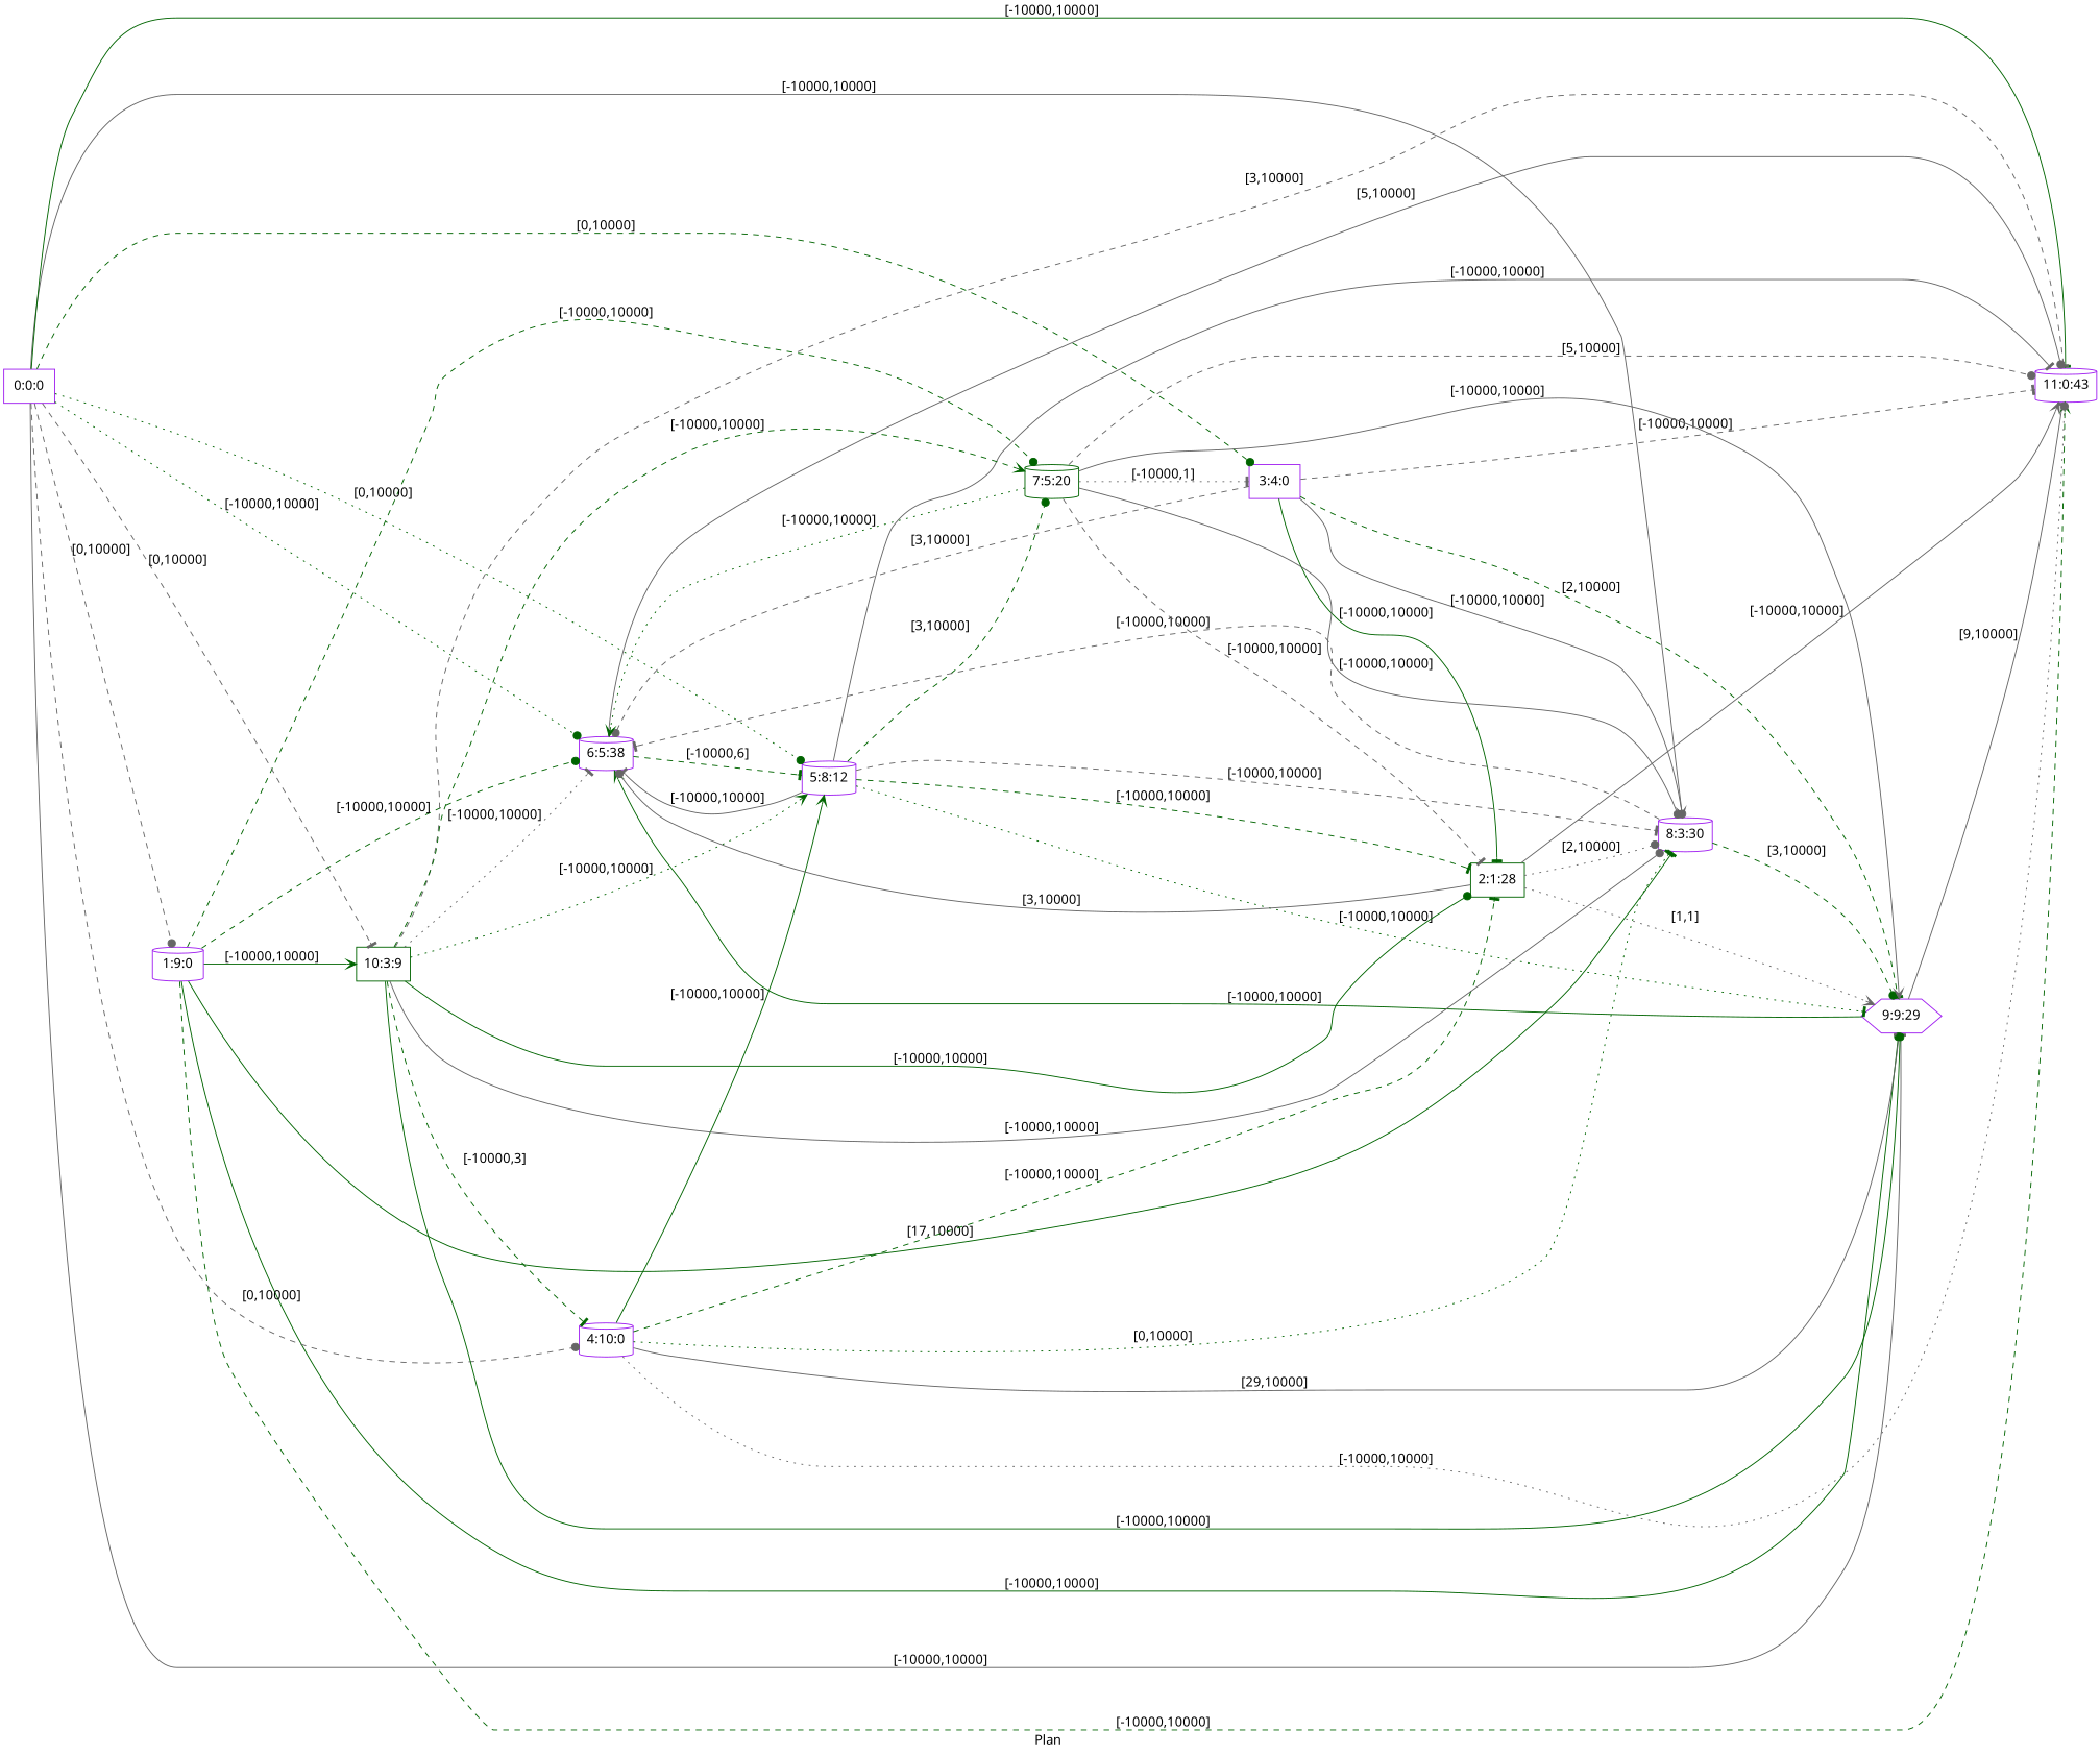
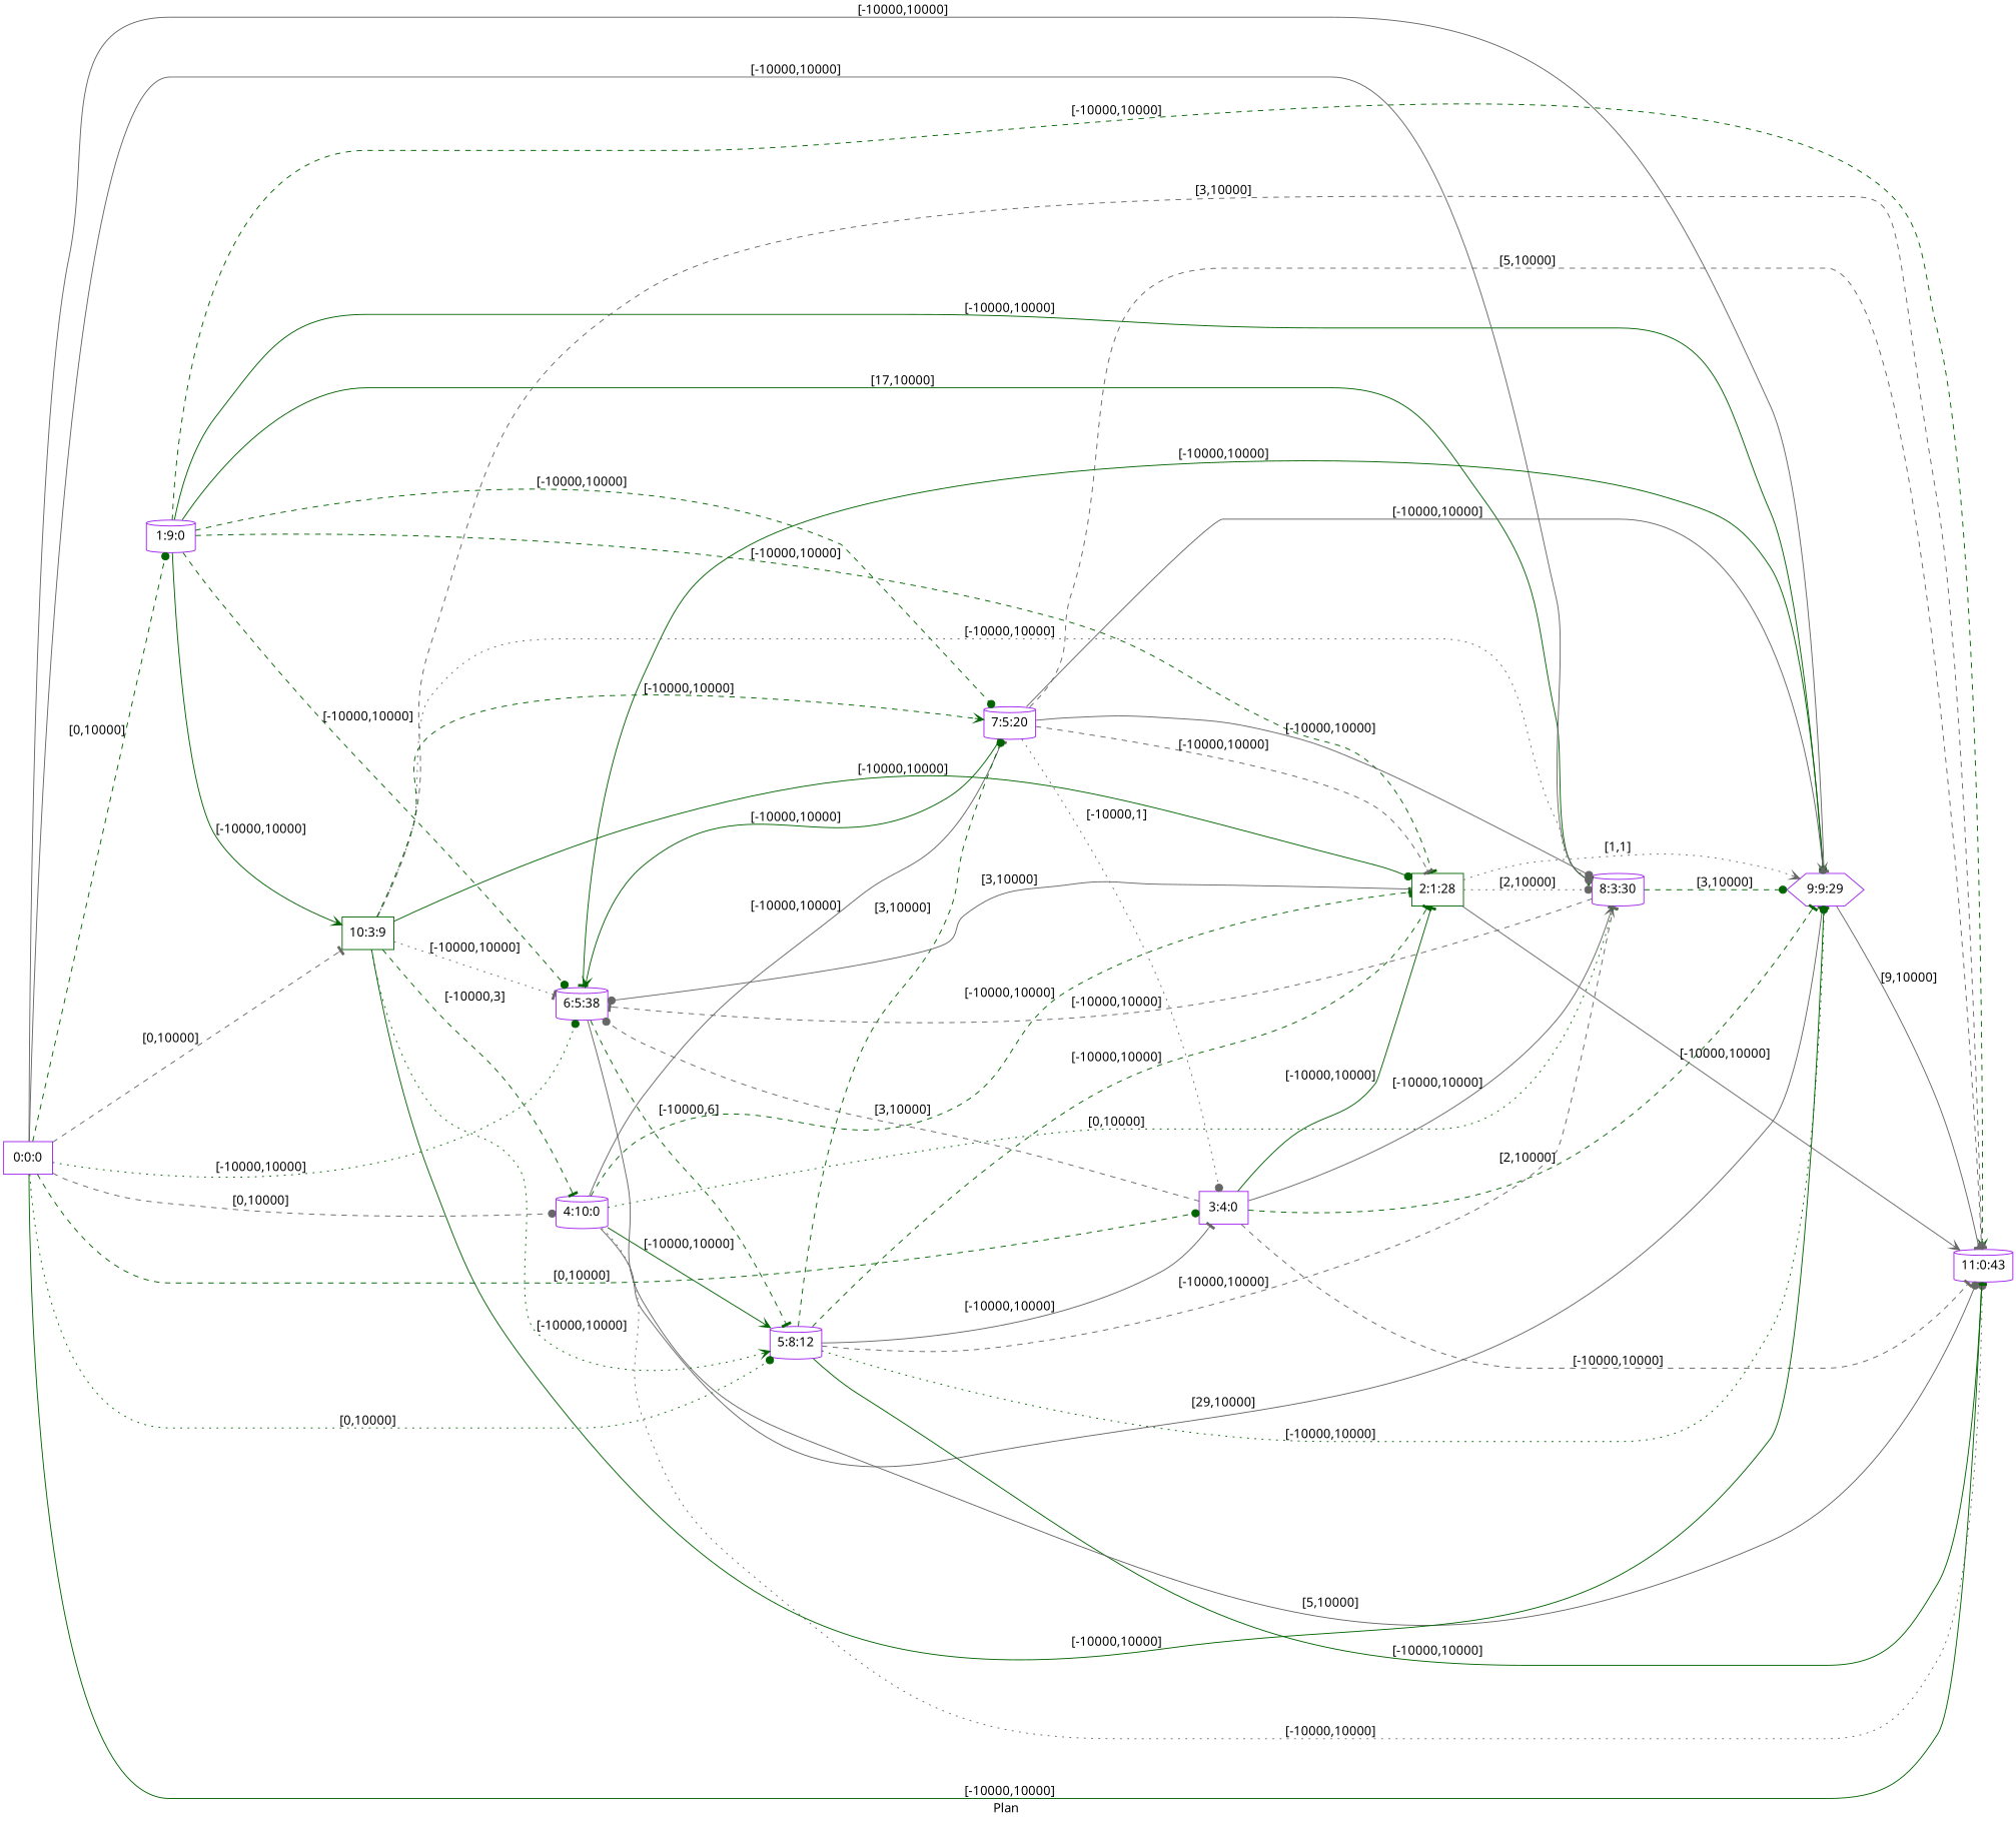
  digraph {
    fldt=0.787025
    fontname="Noto Sans"
    label="Plan "
    nodesep=.45
    rankdir=LR
    node [color=purple fontname="Noto Sans" shape=cylinder]
    edge [arrowhead=tee color=darkgreen fontname="Noto Sans" style=dashed]
    "1:9:0"
    "0:0:0" [shape=box]
    "3:4:0" [shape=box]
    "4:10:0"
    "5:8:12"
    "6:5:38"
    "8:3:30"
    "9:9:29" [shape=hexagon]
    "10:3:9" [color=darkgreen shape=box]
    "11:0:43"
    "2:1:28" [color=darkgreen shape=box]
-   "7:5:20" [color=darkgreen]
+   "7:5:20"
    "1:9:0" -> "6:5:38" [arrowhead=dot label="[-10000,10000]"]
    "1:9:0" -> "8:3:30" [label="[17,10000]" style=solid]
    "1:9:0" -> "9:9:29" [arrowhead=dot label="[-10000,10000]" style=solid]
    "1:9:0" -> "10:3:9" [arrowhead=vee label="[-10000,10000]" style=solid]
    "1:9:0" -> "11:0:43" [arrowhead=vee label="[-10000,10000]"]
+   "1:9:0" -> "2:1:28" [label="[-10000,10000]"]
    "1:9:0" -> "7:5:20" [arrowhead=dot label="[-10000,10000]"]
-   "0:0:0" -> "1:9:0" [arrowhead=dot color=gray40 label="[0,10000]"]
+   "0:0:0" -> "1:9:0" [arrowhead=dot label="[0,10000]"]
    "0:0:0" -> "3:4:0" [arrowhead=dot label="[0,10000]"]
    "0:0:0" -> "4:10:0" [arrowhead=dot color=gray40 label="[0,10000]"]
    "0:0:0" -> "5:8:12" [arrowhead=dot label="[0,10000]" style=dotted]
    "0:0:0" -> "6:5:38" [arrowhead=dot label="[-10000,10000]" style=dotted]
    "0:0:0" -> "8:3:30" [arrowhead=dot color=gray40 label="[-10000,10000]" style=solid]
    "0:0:0" -> "9:9:29" [color=gray40 label="[-10000,10000]" style=solid]
    "0:0:0" -> "10:3:9" [color=gray40 label="[0,10000]"]
    "0:0:0" -> "11:0:43" [label="[-10000,10000]" style=solid]
    "3:4:0" -> "6:5:38" [arrowhead=dot color=gray40 label="[3,10000]"]
    "3:4:0" -> "8:3:30" [arrowhead=vee color=gray40 label="[-10000,10000]" style=solid]
    "3:4:0" -> "9:9:29" [label="[2,10000]"]
    "3:4:0" -> "11:0:43" [color=gray40 label="[-10000,10000]"]
    "3:4:0" -> "2:1:28" [label="[-10000,10000]" style=solid]
    "4:10:0" -> "5:8:12" [arrowhead=vee label="[-10000,10000]" style=solid]
    "4:10:0" -> "8:3:30" [label="[0,10000]" style=dotted]
    "4:10:0" -> "9:9:29" [color=gray40 label="[29,10000]" style=solid]
    "4:10:0" -> "11:0:43" [arrowhead=dot color=gray40 label="[-10000,10000]" style=dotted]
    "4:10:0" -> "2:1:28" [label="[-10000,10000]"]
-   "5:8:12" -> "6:5:38" [color=gray40 label="[-10000,10000]" style=solid]
+   "4:10:0" -> "7:5:20" [color=gray40 label="[-10000,10000]" style=solid]
+   "5:8:12" -> "3:4:0" [color=gray40 label="[-10000,10000]" style=solid]
    "5:8:12" -> "8:3:30" [color=gray40 label="[-10000,10000]"]
    "5:8:12" -> "9:9:29" [label="[-10000,10000]" style=dotted]
-   "5:8:12" -> "11:0:43" [color=gray40 label="[-10000,10000]" style=solid]
+   "5:8:12" -> "11:0:43" [label="[-10000,10000]" style=solid]
    "5:8:12" -> "2:1:28" [label="[-10000,10000]"]
    "5:8:12" -> "7:5:20" [arrowhead=dot label="[3,10000]"]
    "6:5:38" -> "5:8:12" [label="[-10000,6]"]
    "6:5:38" -> "11:0:43" [arrowhead=dot color=gray40 label="[5,10000]" style=solid]
    "8:3:30" -> "6:5:38" [color=gray40 label="[-10000,10000]"]
    "8:3:30" -> "9:9:29" [arrowhead=dot label="[3,10000]"]
-   "9:9:29" -> "6:5:38" [arrowhead=vee label="[-10000,10000]" style=solid]
+   "9:9:29" -> "6:5:38" [label="[-10000,10000]" style=solid]
    "9:9:29" -> "11:0:43" [color=gray40 label="[9,10000]" style=solid]
    "10:3:9" -> "4:10:0" [label="[-10000,3]"]
    "10:3:9" -> "5:8:12" [arrowhead=vee label="[-10000,10000]" style=dotted]
    "10:3:9" -> "6:5:38" [color=gray40 label="[-10000,10000]" style=dotted]
-   "10:3:9" -> "8:3:30" [arrowhead=dot color=gray40 label="[-10000,10000]" style=solid]
+   "10:3:9" -> "8:3:30" [arrowhead=dot color=gray40 label="[-10000,10000]" style=dotted]
    "10:3:9" -> "9:9:29" [arrowhead=dot label="[-10000,10000]" style=solid]
    "10:3:9" -> "11:0:43" [color=gray40 label="[3,10000]"]
    "10:3:9" -> "2:1:28" [arrowhead=dot label="[-10000,10000]" style=solid]
    "10:3:9" -> "7:5:20" [arrowhead=vee label="[-10000,10000]"]
    "2:1:28" -> "6:5:38" [arrowhead=dot color=gray40 label="[3,10000]" style=solid]
    "2:1:28" -> "8:3:30" [arrowhead=dot color=gray40 label="[2,10000]" style=dotted]
    "2:1:28" -> "9:9:29" [arrowhead=vee color=gray40 label="[1,1]" style=dotted]
    "2:1:28" -> "11:0:43" [arrowhead=vee color=gray40 label="[-10000,10000]" style=solid]
-   "7:5:20" -> "3:4:0" [color=gray40 label="[-10000,1]" style=dotted]
-   "7:5:20" -> "6:5:38" [arrowhead=vee label="[-10000,10000]" style=dotted]
+   "7:5:20" -> "3:4:0" [arrowhead=dot color=gray40 label="[-10000,1]" style=dotted]
+   "7:5:20" -> "6:5:38" [arrowhead=vee label="[-10000,10000]" style=solid]
    "7:5:20" -> "8:3:30" [arrowhead=dot color=gray40 label="[-10000,10000]" style=solid]
    "7:5:20" -> "9:9:29" [arrowhead=vee color=gray40 label="[-10000,10000]" style=solid]
    "7:5:20" -> "11:0:43" [arrowhead=dot color=gray40 label="[5,10000]"]
    "7:5:20" -> "2:1:28" [color=gray40 label="[-10000,10000]"]
  }
